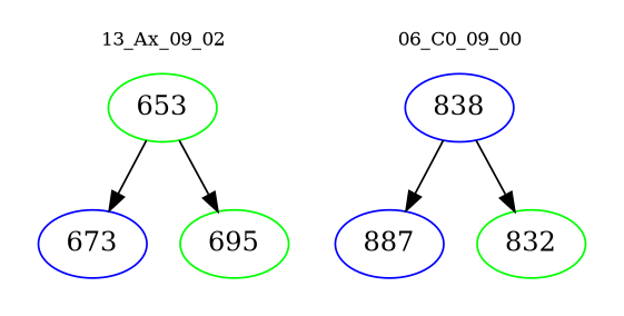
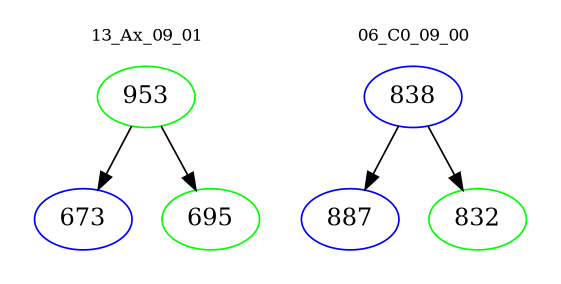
  digraph {
    node [color=green]
    edge [color=black]
-   n1 [label=653]
+   n1 [label=953]
    n2 [color=blue label=673]
    n3 [label=695]
    n4 [color=blue label=838]
    n5 [color=blue label=887]
    n6 [label=832]
    subgraph cluster_1 {
      color=white
      fontsize=10
-     label="13_Ax_09_02"
+     label="13_Ax_09_01"
      n1
      n2
      n3
    }
    subgraph cluster_2 {
      color=white
      fontsize=10
      label="06_C0_09_00"
      n4
      n5
      n6
    }
    n1 -> n2
    n1 -> n3
    n4 -> n5
    n4 -> n6
  }
